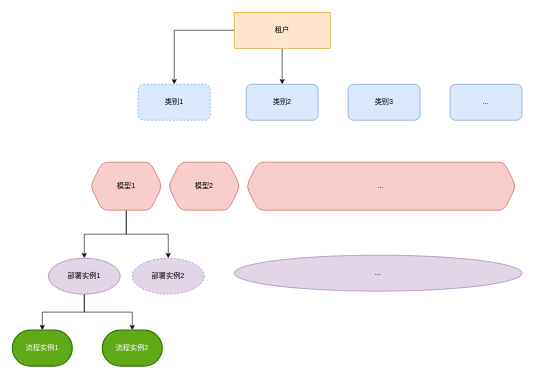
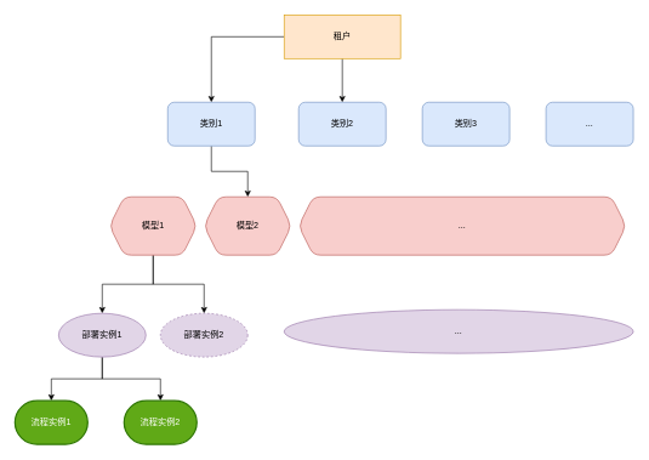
  <mxCell id="0" />
  <mxCell id="1" parent="0" />
  <mxCell id="2" style="edgeStyle=orthogonalEdgeStyle;rounded=0;orthogonalLoop=1;jettySize=auto;html=1;" edge="1" parent="1" source="4" target="6"><mxGeometry relative="1" as="geometry" /></mxCell>
  <mxCell id="3" style="edgeStyle=orthogonalEdgeStyle;rounded=0;orthogonalLoop=1;jettySize=auto;html=1;" edge="1" parent="1" source="4" target="7"><mxGeometry relative="1" as="geometry" /></mxCell>
  <mxCell id="4" value="租户" style="rounded=0;whiteSpace=wrap;html=1;fillColor=#ffe6cc;strokeColor=#d79b00;" vertex="1" parent="1"><mxGeometry x="390" y="20" width="160" height="60" as="geometry" /></mxCell>
- <mxCell id="6" value="类别1" style="rounded=1;whiteSpace=wrap;html=1;fillColor=#dae8fc;strokeColor=#6c8ebf;dashed=1;" vertex="1" parent="1"><mxGeometry x="230" y="140" width="120" height="60" as="geometry" /></mxCell>
+ <mxCell id="5" style="edgeStyle=orthogonalEdgeStyle;rounded=0;orthogonalLoop=1;jettySize=auto;html=1;" edge="1" parent="1" source="6" target="13"><mxGeometry relative="1" as="geometry" /></mxCell>
+ <mxCell id="6" value="类别1" style="rounded=1;whiteSpace=wrap;html=1;fillColor=#dae8fc;strokeColor=#6c8ebf;" vertex="1" parent="1"><mxGeometry x="230" y="140" width="120" height="60" as="geometry" /></mxCell>
  <mxCell id="7" value="类别2" style="rounded=1;whiteSpace=wrap;html=1;fillColor=#dae8fc;strokeColor=#6c8ebf;" vertex="1" parent="1"><mxGeometry x="410" y="140" width="120" height="60" as="geometry" /></mxCell>
  <mxCell id="8" value="类别3" style="rounded=1;whiteSpace=wrap;html=1;fillColor=#dae8fc;strokeColor=#6c8ebf;" vertex="1" parent="1"><mxGeometry x="580" y="140" width="120" height="60" as="geometry" /></mxCell>
  <mxCell id="9" value="..." style="rounded=1;whiteSpace=wrap;html=1;fillColor=#dae8fc;strokeColor=#6c8ebf;" vertex="1" parent="1"><mxGeometry x="750" y="140" width="120" height="60" as="geometry" /></mxCell>
  <mxCell id="10" value="" style="edgeStyle=orthogonalEdgeStyle;rounded=0;orthogonalLoop=1;jettySize=auto;html=1;" edge="1" parent="1" source="12" target="16"><mxGeometry relative="1" as="geometry" /></mxCell>
  <mxCell id="11" style="edgeStyle=orthogonalEdgeStyle;rounded=0;orthogonalLoop=1;jettySize=auto;html=1;" edge="1" parent="1" source="12" target="17"><mxGeometry relative="1" as="geometry" /></mxCell>
  <mxCell id="12" value="模型1" style="shape=hexagon;perimeter=hexagonPerimeter2;whiteSpace=wrap;html=1;fixedSize=1;rounded=1;fillColor=#f8cecc;strokeColor=#b85450;" vertex="1" parent="1"><mxGeometry x="150" y="270" width="120" height="80" as="geometry" /></mxCell>
  <mxCell id="13" value="模型2" style="shape=hexagon;perimeter=hexagonPerimeter2;whiteSpace=wrap;html=1;fixedSize=1;rounded=1;fillColor=#f8cecc;strokeColor=#b85450;" vertex="1" parent="1"><mxGeometry x="280" y="270" width="120" height="80" as="geometry" /></mxCell>
  <mxCell id="14" style="edgeStyle=orthogonalEdgeStyle;rounded=0;orthogonalLoop=1;jettySize=auto;html=1;" edge="1" parent="1" source="16" target="18"><mxGeometry relative="1" as="geometry" /></mxCell>
  <mxCell id="15" style="edgeStyle=orthogonalEdgeStyle;rounded=0;orthogonalLoop=1;jettySize=auto;html=1;" edge="1" parent="1" source="16" target="19"><mxGeometry relative="1" as="geometry" /></mxCell>
  <mxCell id="16" value="部署实例1" style="ellipse;whiteSpace=wrap;html=1;fillColor=#e1d5e7;strokeColor=#9673a6;rounded=1;" vertex="1" parent="1"><mxGeometry x="80" y="430" width="120" height="60" as="geometry" /></mxCell>
  <mxCell id="17" value="部署实例2" style="ellipse;whiteSpace=wrap;html=1;fillColor=#e1d5e7;strokeColor=#9673a6;rounded=1;dashed=1;" vertex="1" parent="1"><mxGeometry x="220" y="430" width="120" height="60" as="geometry" /></mxCell>
  <mxCell id="18" value="流程实例1" style="strokeWidth=2;html=1;shape=mxgraph.flowchart.terminator;whiteSpace=wrap;fillColor=#60a917;fontColor=#ffffff;strokeColor=#2D7600;" vertex="1" parent="1"><mxGeometry x="20" y="550" width="100" height="60" as="geometry" /></mxCell>
  <mxCell id="19" value="流程实例2" style="strokeWidth=2;html=1;shape=mxgraph.flowchart.terminator;whiteSpace=wrap;fillColor=#60a917;fontColor=#ffffff;strokeColor=#2D7600;" vertex="1" parent="1"><mxGeometry y="550" width="100" height="60" as="geometry" x="170" /></mxCell>
  <mxCell id="20" value="..." style="shape=hexagon;perimeter=hexagonPerimeter2;whiteSpace=wrap;html=1;fixedSize=1;rounded=1;fillColor=#f8cecc;strokeColor=#b85450;" vertex="1" parent="1"><mxGeometry x="410" y="270" width="450" height="80" as="geometry" /></mxCell>
  <mxCell id="21" value="..." style="ellipse;whiteSpace=wrap;html=1;fillColor=#e1d5e7;strokeColor=#9673a6;rounded=1;" vertex="1" parent="1"><mxGeometry x="390" y="425" width="480" height="60" as="geometry" /></mxCell>
